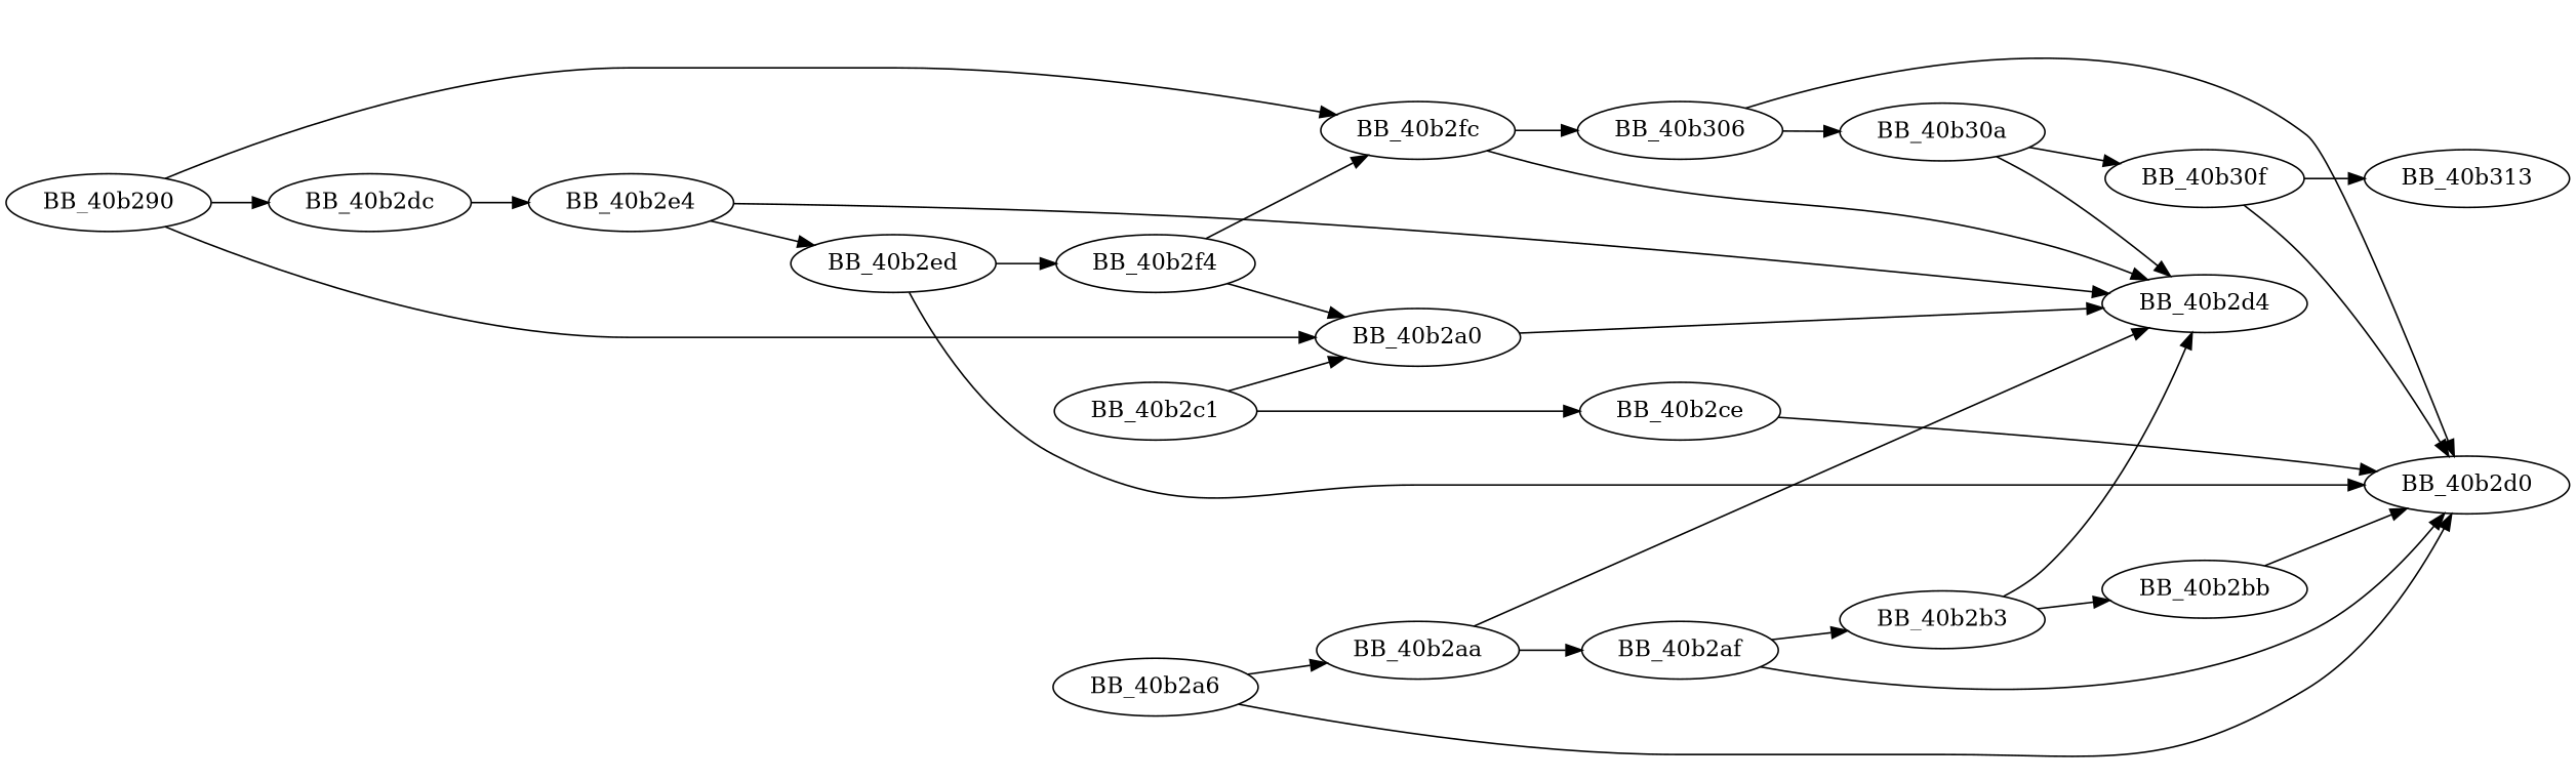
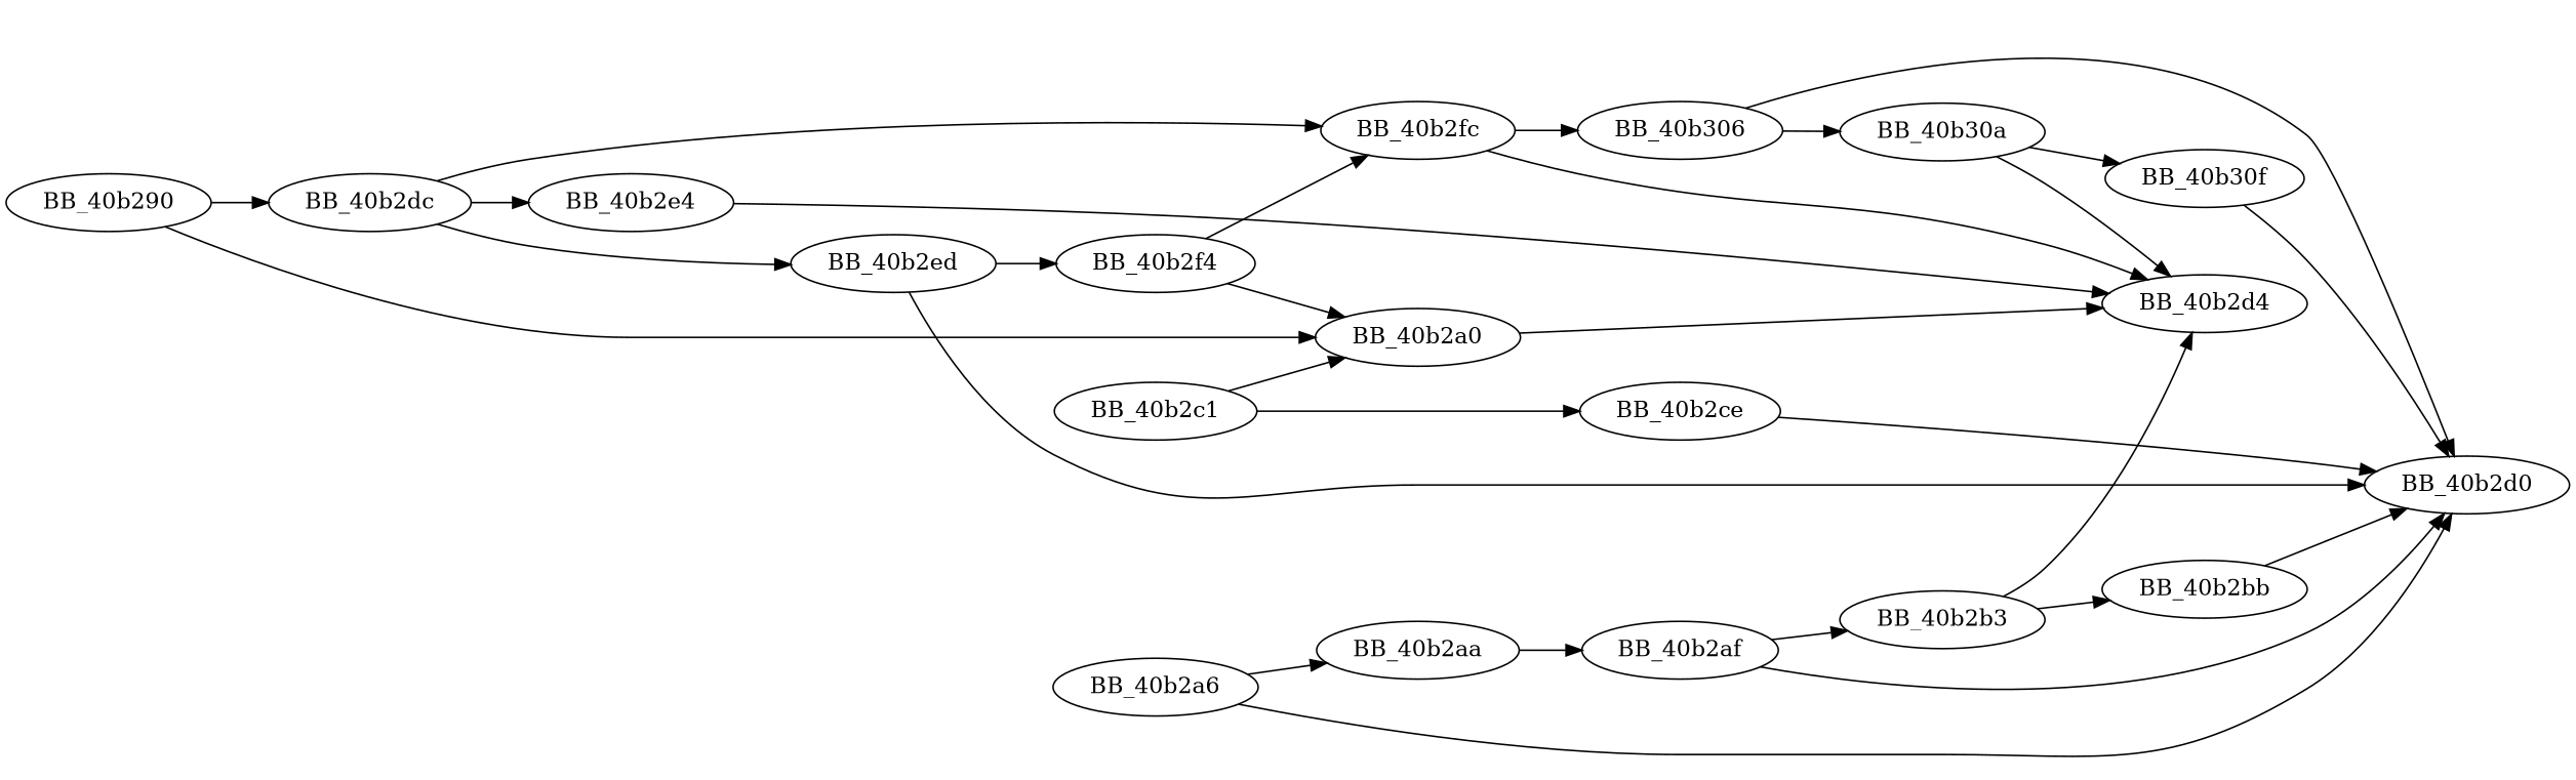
  digraph {
    rankdir=LR
    BB_40b290
    BB_40b2a0
    BB_40b2dc
    BB_40b2d4
    BB_40b2e4
    BB_40b2fc
    BB_40b2a6
    BB_40b2aa
    BB_40b2d0
    BB_40b2ed
    BB_40b306
    BB_40b2af
    BB_40b2b3
    BB_40b2bb
    n15 [label=BB_40b2c1]
    BB_40b2ce
    BB_40b2f4
    BB_40b30a
    BB_40b30f
-   BB_40b313
    BB_40b290 -> BB_40b2a0
    BB_40b290 -> BB_40b2dc
    BB_40b2a0 -> BB_40b2d4
    BB_40b2dc -> BB_40b2e4
-   BB_40b290 -> BB_40b2fc
+   BB_40b2dc -> BB_40b2fc
    BB_40b2e4 -> BB_40b2d4
-   BB_40b2e4 -> BB_40b2ed
+   BB_40b2dc -> BB_40b2ed
    BB_40b2fc -> BB_40b2d4
    BB_40b2fc -> BB_40b306
    BB_40b2a6 -> BB_40b2aa
    BB_40b2a6 -> BB_40b2d0
-   BB_40b2aa -> BB_40b2d4
    BB_40b2aa -> BB_40b2af
    BB_40b2ed -> BB_40b2d0
    BB_40b2ed -> BB_40b2f4
    BB_40b306 -> BB_40b2d0
    BB_40b306 -> BB_40b30a
    BB_40b2af -> BB_40b2d0
    BB_40b2af -> BB_40b2b3
    BB_40b2b3 -> BB_40b2d4
    BB_40b2b3 -> BB_40b2bb
    BB_40b2bb -> BB_40b2d0
    n15 -> BB_40b2a0
    n15 -> BB_40b2ce
    BB_40b2ce -> BB_40b2d0
    BB_40b2f4 -> BB_40b2a0
    BB_40b2f4 -> BB_40b2fc
    BB_40b30a -> BB_40b2d4
    BB_40b30a -> BB_40b30f
    BB_40b30f -> BB_40b2d0
-   BB_40b30f -> BB_40b313
  }
